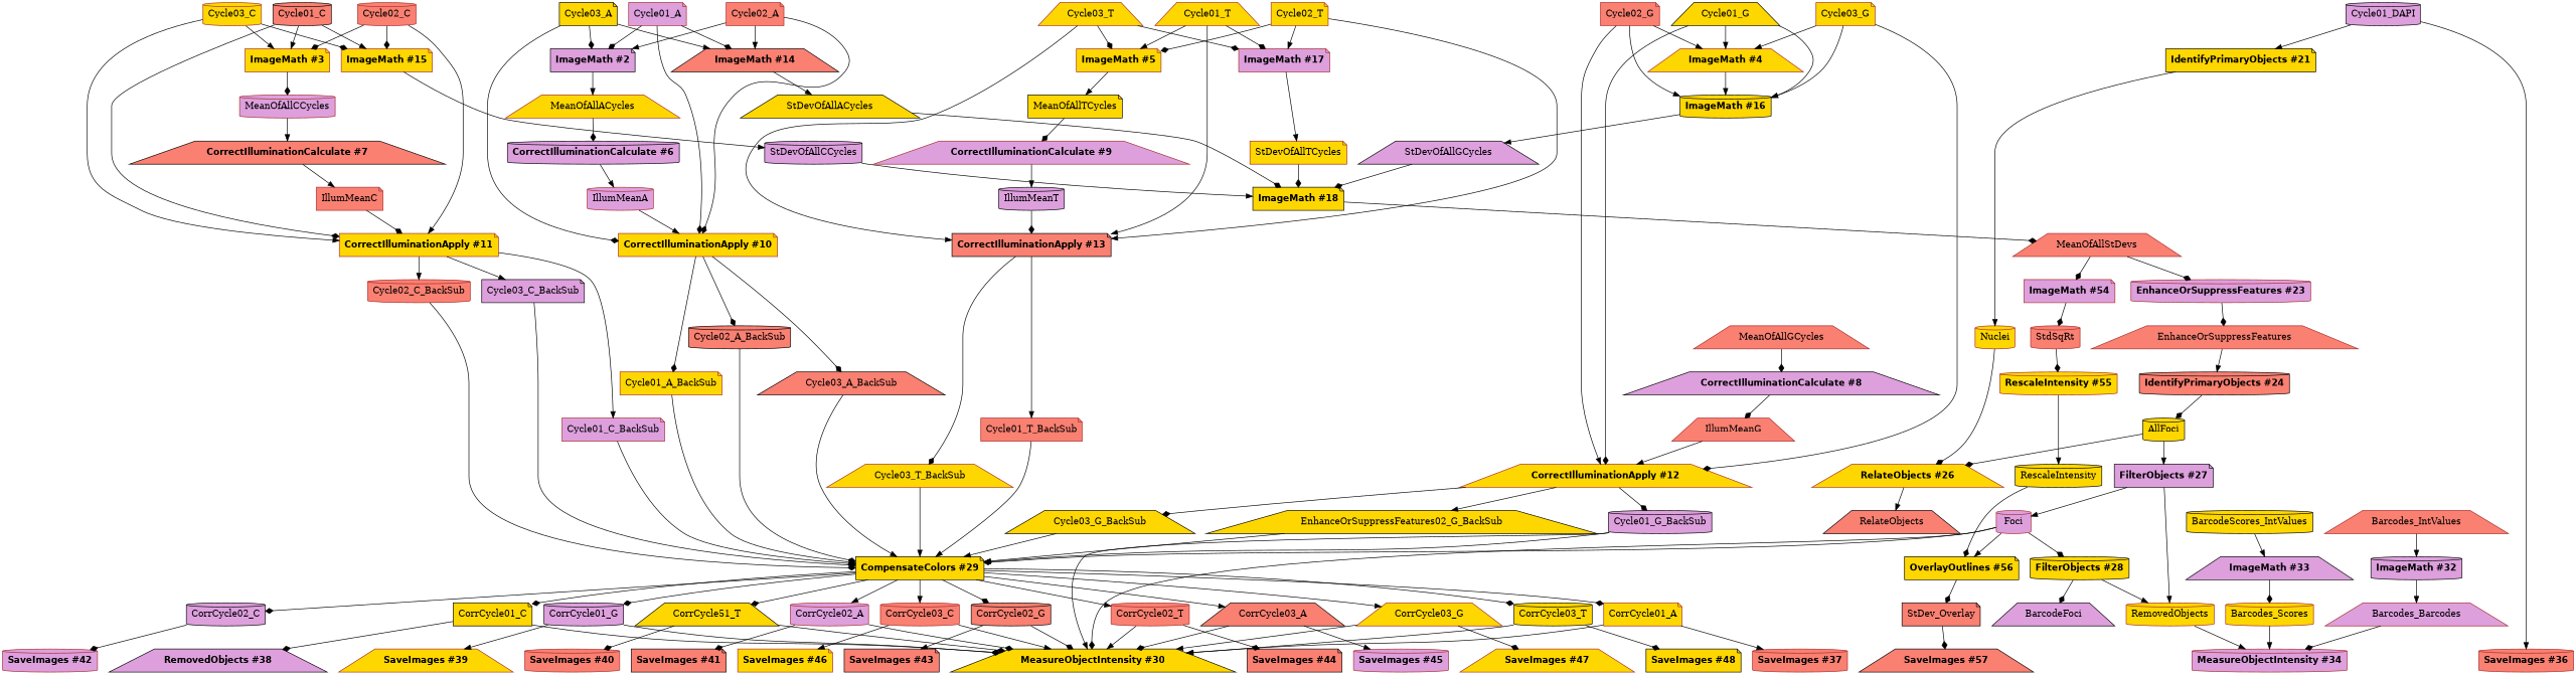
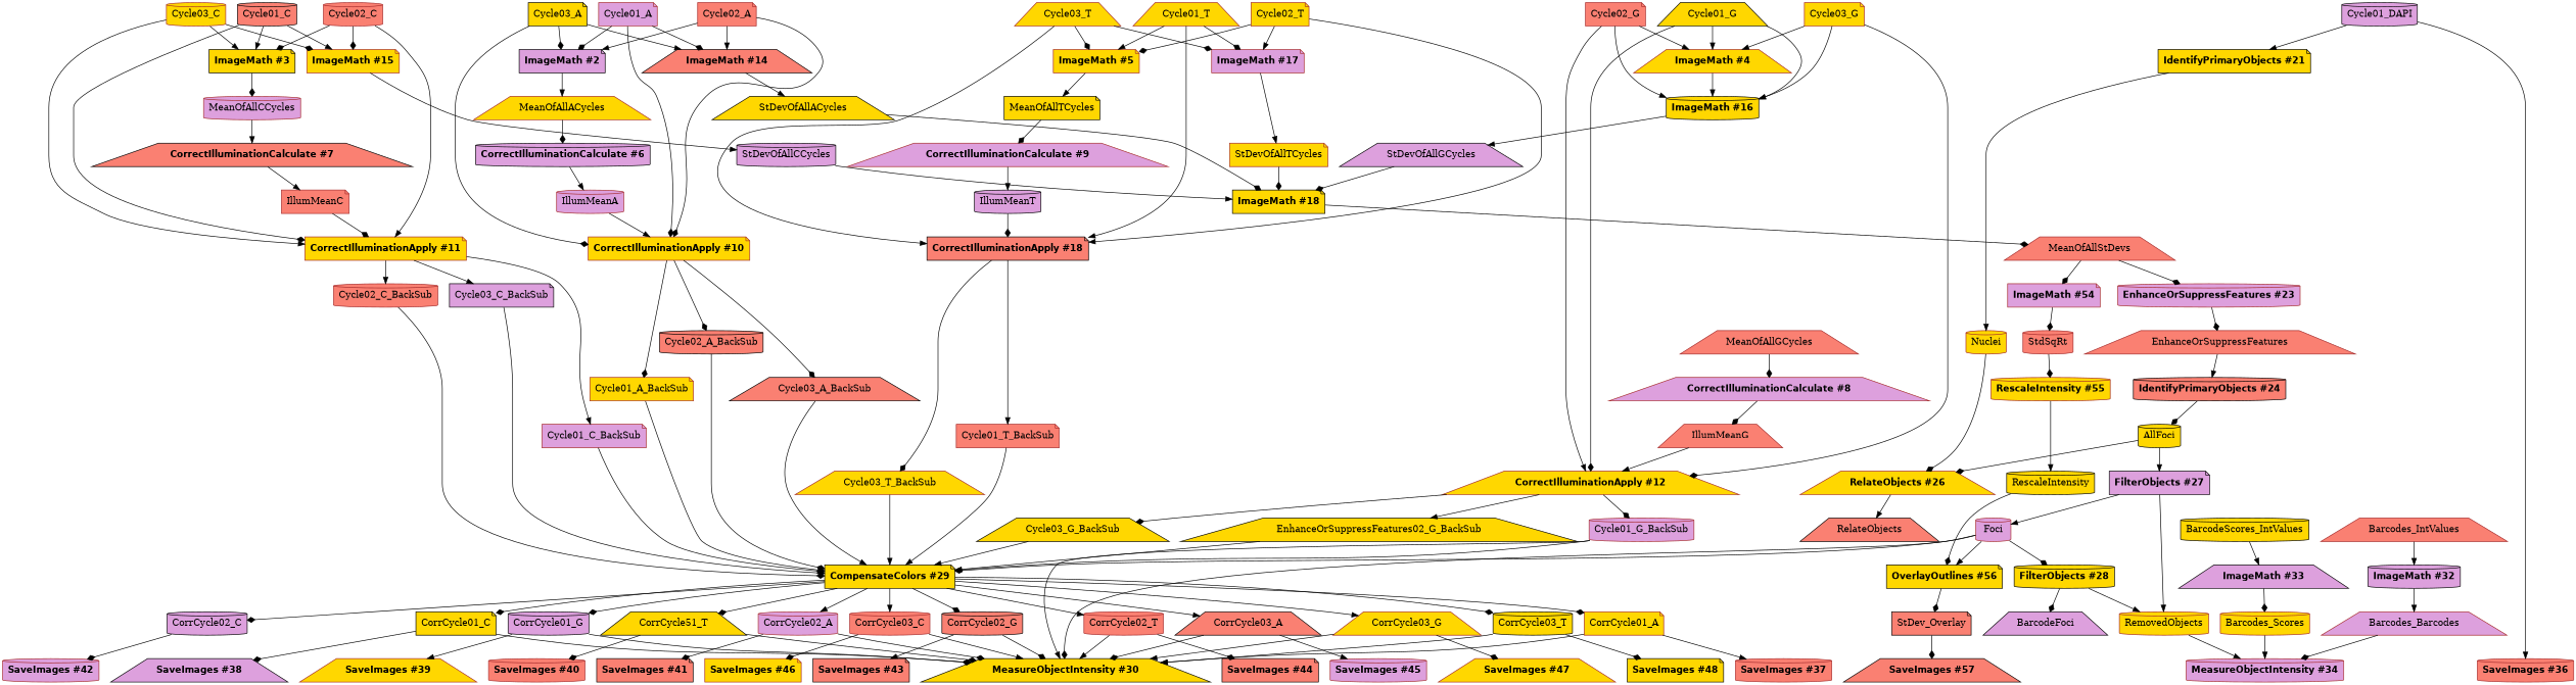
  strict digraph {
    node [color=brown fillcolor=gold shape=cylinder style=filled type=image]
    edge [arrowhead=normal type=image_input]
    n1 [fillcolor=plum label=Cycle01_A shape=note]
    n2 [color=black fillcolor=salmon label=Cycle01_C]
    n3 [color=black fillcolor=plum label=Cycle01_DAPI]
    n4 [color=black label=Cycle01_G shape=trapezium]
    n5 [label=Cycle01_T shape=trapezium]
    n6 [fillcolor=salmon label=Cycle02_A shape=note]
    n7 [fillcolor=salmon label=Cycle02_C]
    n8 [fillcolor=salmon label=Cycle02_G shape=note]
    n9 [label=Cycle02_T shape=note]
    n10 [color=black label=Cycle03_A shape=note]
    n11 [label=Cycle03_C]
    n12 [label=Cycle03_G shape=note]
    n13 [label=Cycle03_T shape=trapezium]
    n14 [color=black enabled=True fontname="Helvetica-Bold" label="MeasureObjectIntensity #30" module_name=MeasureObjectIntensity module_num=30 original_num=30 shape=trapezium stable_id=MeasureObjectIntensity_23398fff type=module]
    n15 [enabled=True fillcolor=plum fontname="Helvetica-Bold" label="MeasureObjectIntensity #34" module_name=MeasureObjectIntensity module_num=34 original_num=34 stable_id=MeasureObjectIntensity_310244a3 type=module]
    n16 [color=black enabled=True fillcolor=salmon fontname="Helvetica-Bold" label="SaveImages #57" module_name=SaveImages module_num=57 original_num=57 shape=trapezium stable_id=SaveImages_330c0388 type=module]
    n17 [color=black enabled=True fillcolor=salmon fontname="Helvetica-Bold" label="SaveImages #43" module_name=SaveImages module_num=43 original_num=43 shape=note stable_id=SaveImages_449be876 type=module]
    n18 [color=black enabled=True fontname="Helvetica-Bold" label="SaveImages #48" module_name=SaveImages module_num=48 original_num=48 shape=note stable_id=SaveImages_605e9e6a type=module]
-   n19 [color=black enabled=True fillcolor=plum fontname="Helvetica-Bold" label="RemovedObjects #38" module_name=SaveImages module_num=38 original_num=38 shape=trapezium stable_id=SaveImages_706ac2ab type=module]
+   n19 [color=black enabled=True fillcolor=plum fontname="Helvetica-Bold" label="SaveImages #38" module_name=SaveImages module_num=38 original_num=38 shape=trapezium stable_id=SaveImages_706ac2ab type=module]
    n20 [enabled=True fillcolor=salmon fontname="Helvetica-Bold" label="SaveImages #37" module_name=SaveImages module_num=37 original_num=37 stable_id=SaveImages_7d82f3ed type=module]
    n21 [enabled=True fillcolor=salmon fontname="Helvetica-Bold" label="SaveImages #36" module_name=SaveImages module_num=36 original_num=36 stable_id=SaveImages_a76d743b type=module]
    n22 [enabled=True fillcolor=salmon fontname="Helvetica-Bold" label="SaveImages #40" module_name=SaveImages module_num=40 original_num=40 stable_id=SaveImages_b4f4c030 type=module]
    n23 [enabled=True fontname="Helvetica-Bold" label="SaveImages #39" module_name=SaveImages module_num=39 original_num=39 shape=trapezium stable_id=SaveImages_b9169d9c type=module]
    n24 [color=black enabled=True fillcolor=salmon fontname="Helvetica-Bold" label="SaveImages #44" module_name=SaveImages module_num=44 original_num=44 shape=note stable_id=SaveImages_d0452ebc type=module]
    n25 [enabled=True fillcolor=plum fontname="Helvetica-Bold" label="SaveImages #45" module_name=SaveImages module_num=45 original_num=45 stable_id=SaveImages_d6bbc055 type=module]
    n26 [enabled=True fontname="Helvetica-Bold" label="SaveImages #47" module_name=SaveImages module_num=47 original_num=47 shape=trapezium stable_id=SaveImages_d7642dbf type=module]
    n27 [enabled=True fillcolor=plum fontname="Helvetica-Bold" label="SaveImages #42" module_name=SaveImages module_num=42 original_num=42 stable_id=SaveImages_e221a61a type=module]
    n28 [enabled=True fontname="Helvetica-Bold" label="SaveImages #46" module_name=SaveImages module_num=46 original_num=46 shape=note stable_id=SaveImages_edba6f32 type=module]
    n29 [color=black enabled=True fillcolor=salmon fontname="Helvetica-Bold" label="SaveImages #41" module_name=SaveImages module_num=41 original_num=41 shape=note stable_id=SaveImages_fb525429 type=module]
    n30 [enabled=True fontname="Helvetica-Bold" label="CorrectIlluminationApply #10" module_name=CorrectIlluminationApply module_num=10 original_num=10 shape=note stable_id=CorrectIlluminationApply_54e94a2d type=module]
    n31 [color=black enabled=True fillcolor=plum fontname="Helvetica-Bold" label="ImageMath #2" module_name=ImageMath module_num=2 original_num=2 shape=note stable_id=ImageMath_a2d6955d type=module]
    n32 [color=black enabled=True fillcolor=salmon fontname="Helvetica-Bold" label="ImageMath #14" module_name=ImageMath module_num=14 original_num=14 shape=trapezium stable_id=ImageMath_b8a8cb34 type=module]
    n33 [enabled=True fontname="Helvetica-Bold" label="CorrectIlluminationApply #11" module_name=CorrectIlluminationApply module_num=11 original_num=11 shape=note stable_id=CorrectIlluminationApply_d60b7604 type=module]
    n34 [enabled=True fontname="Helvetica-Bold" label="ImageMath #15" module_name=ImageMath module_num=15 original_num=15 shape=note stable_id=ImageMath_b889b0b8 type=module]
-   n35 [enabled=True fontname="Helvetica-Bold" label="ImageMath #3" module_name=ImageMath module_num=3 original_num=3 shape=note stable_id=ImageMath_c8e35dd9 type=module]
+   n35 [color=black enabled=True fontname="Helvetica-Bold" label="ImageMath #3" module_name=ImageMath module_num=3 original_num=3 shape=note stable_id=ImageMath_c8e35dd9 type=module]
    n36 [color=black enabled=True fontname="Helvetica-Bold" label="IdentifyPrimaryObjects #21" module_name=IdentifyPrimaryObjects module_num=21 original_num=21 shape=note stable_id=IdentifyPrimaryObjects_c9a11c07 type=module]
    n37 [enabled=True fontname="Helvetica-Bold" label="CorrectIlluminationApply #12" module_name=CorrectIlluminationApply module_num=12 original_num=12 shape=trapezium stable_id=CorrectIlluminationApply_cff9cb5d type=module]
    n38 [color=black enabled=True fontname="Helvetica-Bold" label="ImageMath #16" module_name=ImageMath module_num=16 original_num=16 stable_id=ImageMath_875e85f0 type=module]
    n39 [enabled=True fontname="Helvetica-Bold" label="ImageMath #4" module_name=ImageMath module_num=4 original_num=4 shape=trapezium stable_id=ImageMath_b0baf463 type=module]
-   n40 [color=black enabled=True fillcolor=salmon fontname="Helvetica-Bold" label="CorrectIlluminationApply #13" module_name=CorrectIlluminationApply module_num=13 original_num=13 shape=note stable_id=CorrectIlluminationApply_1470ab63 type=module]
+   n40 [color=black enabled=True fillcolor=salmon fontname="Helvetica-Bold" label="CorrectIlluminationApply #18" module_name=CorrectIlluminationApply module_num=13 original_num=13 shape=note stable_id=CorrectIlluminationApply_1470ab63 type=module]
    n41 [enabled=True fillcolor=plum fontname="Helvetica-Bold" label="ImageMath #17" module_name=ImageMath module_num=17 original_num=17 shape=note stable_id=ImageMath_5a1977b5 type=module]
    n42 [enabled=True fontname="Helvetica-Bold" label="ImageMath #5" module_name=ImageMath module_num=5 original_num=5 shape=note stable_id=ImageMath_7c528bd8 type=module]
    n43 [color=black label=BarcodeScores_IntValues]
    n44 [color=black enabled=True fillcolor=plum fontname="Helvetica-Bold" label="ImageMath #33" module_name=ImageMath module_num=33 original_num=33 shape=trapezium stable_id=ImageMath_fd494492 type=module]
    n45 [fillcolor=salmon label=Barcodes_IntValues shape=trapezium]
    n46 [color=black enabled=True fillcolor=plum fontname="Helvetica-Bold" label="ImageMath #32" module_name=ImageMath module_num=32 original_num=32 stable_id=ImageMath_1533b2a0 type=module]
    n47 [color=black enabled=True fontname="Helvetica-Bold" label="CompensateColors #29" module_name=CompensateColors module_num=29 original_num=29 shape=note stable_id=CompensateColors_f9b42748 type=module]
    n48 [label=CorrCycle01_A shape=note]
    n49 [color=black label=CorrCycle01_C shape=note]
    n50 [color=black fillcolor=plum label=CorrCycle01_G]
    n51 [color=black label=CorrCycle51_T shape=trapezium]
    n52 [fillcolor=plum label=CorrCycle02_A]
    n53 [color=black fillcolor=plum label=CorrCycle02_C]
    n54 [color=black fillcolor=salmon label=CorrCycle02_G]
    n55 [fillcolor=salmon label=CorrCycle02_T]
    n56 [color=black fillcolor=salmon label=CorrCycle03_A shape=trapezium]
    n57 [fillcolor=salmon label=CorrCycle03_C]
    n58 [label=CorrCycle03_G shape=trapezium]
    n59 [color=black label=CorrCycle03_T]
    n60 [fillcolor=salmon label=Cycle01_T_BackSub shape=note]
    n61 [label=Cycle03_T_BackSub shape=trapezium]
    n62 [label=Cycle01_A_BackSub shape=note]
    n63 [color=black fillcolor=salmon label=Cycle02_A_BackSub]
    n64 [color=black fillcolor=salmon label=Cycle03_A_BackSub shape=trapezium]
-   n65 [color=black fillcolor=plum label=Cycle01_G_BackSub]
+   n65 [fillcolor=plum label=Cycle01_G_BackSub]
    n66 [color=black label=EnhanceOrSuppressFeatures02_G_BackSub shape=trapezium]
    n67 [color=black label=Cycle03_G_BackSub shape=trapezium]
    n68 [fillcolor=plum label=Cycle01_C_BackSub shape=note]
    n69 [fillcolor=salmon label=Cycle02_C_BackSub]
    n70 [color=black fillcolor=plum label=Cycle03_C_BackSub shape=note]
    n71 [color=black enabled=True fillcolor=plum fontname="Helvetica-Bold" label="CorrectIlluminationCalculate #6" module_name=CorrectIlluminationCalculate module_num=6 original_num=6 stable_id=CorrectIlluminationCalculate_334755f5 type=module]
    n72 [fillcolor=plum label=IllumMeanA]
    n73 [enabled=True fillcolor=plum fontname="Helvetica-Bold" label="CorrectIlluminationCalculate #9" module_name=CorrectIlluminationCalculate module_num=9 original_num=9 shape=trapezium stable_id=CorrectIlluminationCalculate_8af30a76 type=module]
    n74 [color=black fillcolor=plum label=IllumMeanT]
    n75 [color=black enabled=True fillcolor=salmon fontname="Helvetica-Bold" label="CorrectIlluminationCalculate #7" module_name=CorrectIlluminationCalculate module_num=7 original_num=7 shape=trapezium stable_id=CorrectIlluminationCalculate_d64cc7e1 type=module]
    n76 [fillcolor=salmon label=IllumMeanC shape=note]
-   n77 [color=black enabled=True fillcolor=plum fontname="Helvetica-Bold" label="CorrectIlluminationCalculate #8" module_name=CorrectIlluminationCalculate module_num=8 original_num=8 shape=trapezium stable_id=CorrectIlluminationCalculate_e6ea05d7 type=module]
+   n77 [enabled=True fillcolor=plum fontname="Helvetica-Bold" label="CorrectIlluminationCalculate #8" module_name=CorrectIlluminationCalculate module_num=8 original_num=8 shape=trapezium stable_id=CorrectIlluminationCalculate_e6ea05d7 type=module]
    n78 [fillcolor=salmon label=IllumMeanG shape=trapezium]
    n79 [enabled=True fillcolor=plum fontname="Helvetica-Bold" label="EnhanceOrSuppressFeatures #23" module_name=EnhanceOrSuppressFeatures module_num=23 original_num=23 stable_id=EnhanceOrSuppressFeatures_6375e4b9 type=module]
    n80 [fillcolor=salmon label=EnhanceOrSuppressFeatures shape=trapezium]
    n81 [color=black enabled=True fillcolor=salmon fontname="Helvetica-Bold" label="IdentifyPrimaryObjects #24" module_name=IdentifyPrimaryObjects module_num=24 original_num=24 stable_id=IdentifyPrimaryObjects_b4f91d11 type=module]
    n82 [color=black enabled=True fillcolor=plum fontname="Helvetica-Bold" label="FilterObjects #27" module_name=FilterObjects module_num=27 original_num=27 shape=note stable_id=FilterObjects_489d0938 type=module]
    n83 [fillcolor=plum label=Foci type=object]
    n84 [label=RemovedObjects type=object]
    n85 [color=black enabled=True fontname="Helvetica-Bold" label="FilterObjects #28" module_name=FilterObjects module_num=28 original_num=28 stable_id=FilterObjects_a0d8b12f type=module]
    n86 [color=black enabled=True fontname="Helvetica-Bold" label="OverlayOutlines #56" module_name=OverlayOutlines module_num=56 original_num=56 shape=note stable_id=OverlayOutlines_87b87059 type=module]
    n87 [color=black fillcolor=plum label=BarcodeFoci shape=trapezium type=object]
    n88 [color=black label=AllFoci type=object]
    n89 [enabled=True fontname="Helvetica-Bold" label="RelateObjects #26" module_name=RelateObjects module_num=26 original_num=26 shape=trapezium stable_id=RelateObjects_129b8099 type=module]
    n90 [label=Nuclei type=object]
    n91 [fillcolor=plum label=Barcodes_Barcodes shape=trapezium]
    n92 [label=StDevOfAllTCycles shape=note]
    n93 [color=black enabled=True fontname="Helvetica-Bold" label="ImageMath #18" module_name=ImageMath module_num=18 original_num=18 shape=note stable_id=ImageMath_cb959fbb type=module]
    n94 [color=black label=MeanOfAllTCycles shape=note]
    n95 [color=black fillcolor=plum label=StDevOfAllGCycles shape=trapezium]
    n96 [enabled=True fillcolor=plum fontname="Helvetica-Bold" label="ImageMath #54" module_name=ImageMath module_num=54 original_num=54 shape=note stable_id=ImageMath_8bda3b49 type=module]
    n97 [fillcolor=salmon label=StdSqRt]
    n98 [enabled=True fontname="Helvetica-Bold" label="RescaleIntensity #55" module_name=RescaleIntensity module_num=55 original_num=55 stable_id=RescaleIntensity_535e3969 type=module]
    n99 [label=MeanOfAllACycles shape=trapezium]
    n100 [fillcolor=salmon label=MeanOfAllGCycles shape=trapezium]
    n101 [color=black fillcolor=plum label=StDevOfAllCCycles]
    n102 [color=black label=StDevOfAllACycles shape=trapezium]
    n103 [fillcolor=plum label=MeanOfAllCCycles]
    n104 [fillcolor=salmon label=MeanOfAllStDevs shape=trapezium]
    n105 [label=Barcodes_Scores]
    n106 [color=black fillcolor=salmon label=StDev_Overlay shape=note]
    n107 [color=black fillcolor=salmon label=RelateObjects shape=trapezium type=object]
    n108 [color=black label=RescaleIntensity]
    subgraph sub_1 {
      rank=min
      n1
      n2
      n3
      n4
      n5
      n6
      n7
      n8
      n9
      n10
      n11
      n12
      n13
    }
    subgraph sub_2 {
      rank=max
      n14
      n15
      n16
      n17
      n18
      n19
      n20
      n21
      n22
      n23
      n24
      n25
      n26
      n27
      n28
      n29
    }
    n1 -> n30 [arrowhead=diamond]
    n1 -> n31 [arrowhead=diamond]
    n1 -> n32 [arrowhead=diamond]
    n2 -> n33 [arrowhead=diamond]
    n2 -> n34
    n2 -> n35
    n3 -> n21
    n3 -> n36
    n4 -> n37 [arrowhead=diamond]
    n4 -> n38
    n4 -> n39
    n5 -> n40
    n5 -> n41 [arrowhead=diamond]
    n5 -> n42
    n6 -> n30 [arrowhead=diamond]
    n6 -> n31
    n6 -> n32
    n7 -> n33
    n7 -> n34 [arrowhead=diamond]
    n7 -> n35 [arrowhead=diamond]
    n8 -> n37
    n8 -> n38
    n8 -> n39
    n9 -> n40
    n9 -> n41
    n9 -> n42 [arrowhead=diamond]
    n10 -> n30 [arrowhead=diamond]
    n10 -> n31 [arrowhead=diamond]
    n10 -> n32
    n11 -> n33
    n11 -> n34 [arrowhead=diamond]
    n11 -> n35
    n12 -> n37 [arrowhead=diamond]
    n12 -> n38
    n12 -> n39
    n13 -> n40
    n13 -> n41 [arrowhead=diamond]
    n13 -> n42 [arrowhead=diamond]
    n30 -> n62 [arrowhead=diamond type=image_output]
    n30 -> n63 [arrowhead=diamond type=image_output]
    n30 -> n64 [arrowhead=diamond type=image_output]
    n31 -> n99 [type=image_output]
    n32 -> n102 [type=image_output]
    n33 -> n68 [type=image_output]
    n33 -> n69 [type=image_output]
    n33 -> n70 [type=image_output]
    n34 -> n101 [type=image_output]
    n35 -> n103 [arrowhead=diamond type=image_output]
    n36 -> n90 [type=object_output]
    n37 -> n65 [arrowhead=diamond type=image_output]
    n37 -> n66 [type=image_output]
    n37 -> n67 [arrowhead=diamond type=image_output]
    n38 -> n95 [type=image_output]
    n39 -> n38 [type=image_output]
    n40 -> n60 [type=image_output]
    n40 -> n61 [arrowhead=diamond type=image_output]
    n41 -> n92 [type=image_output]
    n42 -> n94 [type=image_output]
    n43 -> n44
    n44 -> n105 [arrowhead=diamond type=image_output]
    n45 -> n46
    n46 -> n91 [type=image_output]
    n47 -> n48 [arrowhead=diamond type=image_output]
    n47 -> n49 [arrowhead=diamond type=image_output]
    n47 -> n50 [arrowhead=diamond type=image_output]
    n47 -> n51 [arrowhead=diamond type=image_output]
    n47 -> n52 [type=image_output]
    n47 -> n53 [arrowhead=diamond type=image_output]
    n47 -> n54 [arrowhead=diamond type=image_output]
    n47 -> n55 [type=image_output]
    n47 -> n56 [type=image_output]
    n47 -> n57 [type=image_output]
    n47 -> n58 [type=image_output]
    n47 -> n59 [arrowhead=diamond type=image_output]
    n48 -> n14 [type=image_list_input]
    n48 -> n20
    n49 -> n14 [arrowhead=diamond type=image_list_input]
    n49 -> n19 [arrowhead=diamond]
    n50 -> n14 [arrowhead=diamond type=image_list_input]
    n50 -> n23
    n51 -> n14 [arrowhead=diamond type=image_list_input]
    n51 -> n22 [arrowhead=diamond]
    n52 -> n14 [arrowhead=diamond type=image_list_input]
    n52 -> n29 [arrowhead=diamond]
    n53 -> n27 [arrowhead=diamond]
    n54 -> n14 [arrowhead=diamond type=image_list_input]
    n54 -> n17
    n55 -> n14 [type=image_list_input]
    n55 -> n24 [arrowhead=diamond]
    n56 -> n14 [arrowhead=diamond type=image_list_input]
    n56 -> n25
    n57 -> n14 [type=image_list_input]
-   n57 -> n28
+   n57 -> n28 [arrowhead=diamond]
    n58 -> n14 [type=image_list_input]
    n58 -> n26 [arrowhead=diamond]
    n59 -> n14 [type=image_list_input]
    n59 -> n18 [arrowhead=diamond]
    n60 -> n47
    n61 -> n47
    n62 -> n47
    n63 -> n47 [arrowhead=diamond]
    n64 -> n47
    n65 -> n14 [type=image_list_input]
    n65 -> n47
    n66 -> n47
    n67 -> n47
    n68 -> n47 [arrowhead=diamond]
    n69 -> n47 [arrowhead=diamond]
    n70 -> n47 [arrowhead=diamond]
    n71 -> n72 [type=image_output]
    n72 -> n30
    n73 -> n74 [type=image_output]
    n74 -> n40 [arrowhead=diamond]
    n75 -> n76 [type=image_output]
    n76 -> n33 [arrowhead=diamond]
    n77 -> n78 [arrowhead=diamond type=image_output]
    n78 -> n37
    n79 -> n80 [arrowhead=diamond type=image_output]
    n80 -> n81
    n81 -> n88 [arrowhead=diamond type=object_output]
    n82 -> n83 [type=object_output]
    n82 -> n84 [type=object_output]
    n83 -> n14 [arrowhead=diamond type=object_list_input]
    n83 -> n47 [arrowhead=diamond type=object_input]
    n83 -> n85 [arrowhead=diamond type=object_input]
    n83 -> n86 [type=object_input]
    n84 -> n15 [type=object_list_input]
    n85 -> n84 [type=object_output]
    n85 -> n87 [arrowhead=diamond type=object_output]
    n86 -> n106 [arrowhead=diamond type=image_output]
    n88 -> n82 [type=object_input]
    n88 -> n89 [arrowhead=diamond type=object_input]
    n89 -> n107 [type=object_output]
    n90 -> n89 [arrowhead=diamond type=object_input]
    n91 -> n15 [arrowhead=diamond type=image_list_input]
    n92 -> n93 [arrowhead=diamond]
    n93 -> n104 [arrowhead=diamond type=image_output]
    n94 -> n73 [arrowhead=diamond]
    n95 -> n93 [arrowhead=diamond]
    n96 -> n97 [arrowhead=diamond type=image_output]
    n97 -> n98 [arrowhead=diamond]
    n98 -> n108 [type=image_output]
    n99 -> n71 [arrowhead=diamond]
    n100 -> n77 [arrowhead=diamond]
    n101 -> n93
    n102 -> n93 [arrowhead=diamond]
    n103 -> n75
    n104 -> n79 [arrowhead=diamond]
    n104 -> n96 [arrowhead=diamond]
    n105 -> n15 [type=image_list_input]
    n106 -> n16 [arrowhead=diamond]
    n108 -> n86 [arrowhead=diamond]
  }
